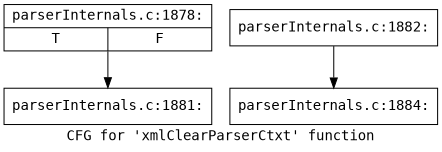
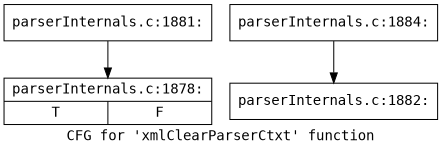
  digraph {
    fontname="DejaVu Sans Mono"
    label="CFG for 'xmlClearParserCtxt' function"
    node [fontname="DejaVu Sans Mono" shape=record]
    edge [fontname="DejaVu Sans Mono"]
    n1 [label="{parserInternals.c:1878:|{<s0>T|<s1>F}}"]
    n2 [label="{parserInternals.c:1881:}"]
    n3 [label="{parserInternals.c:1882:}"]
    n4 [label="{parserInternals.c:1884:}"]
-   n1 -> n2
-   n3 -> n4
+   n2 -> n1
+   n4 -> n3
  }
